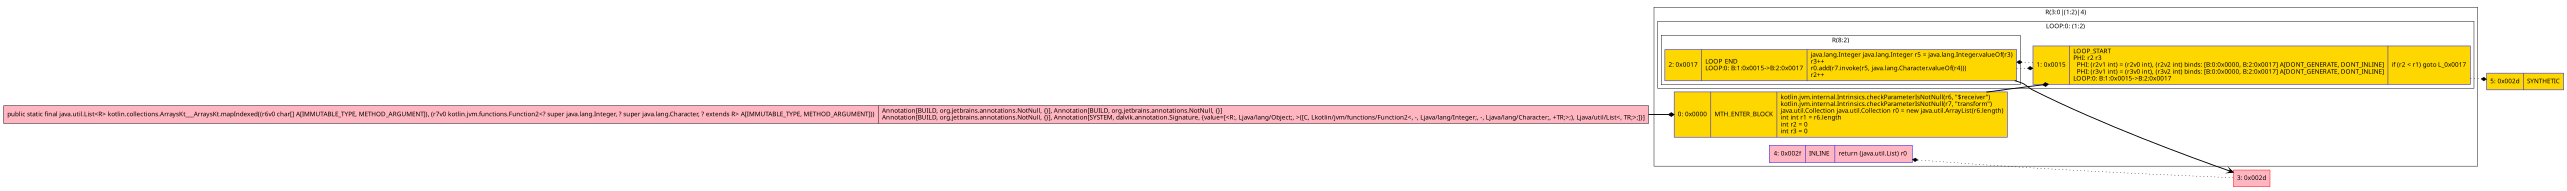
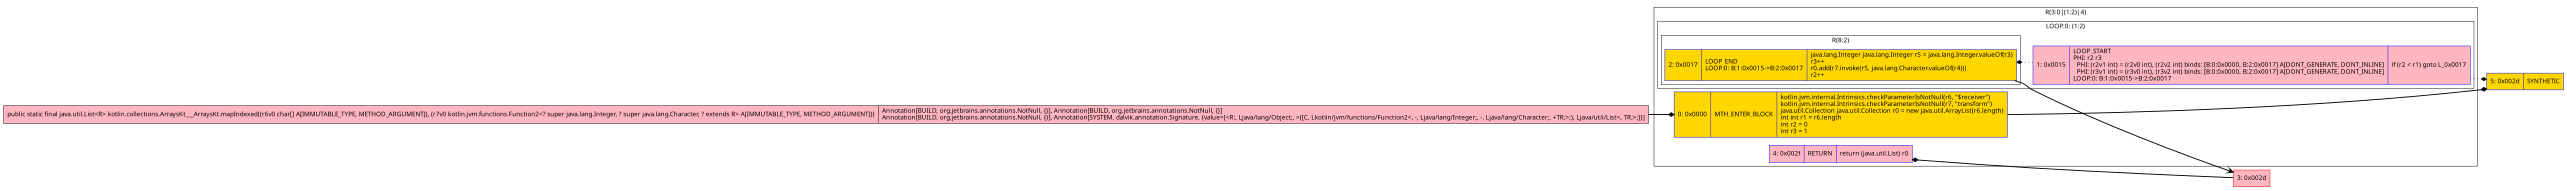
  digraph {
    fontname="Noto Sans"
    rankdir=LR
    node [color=blue fillcolor=gold fontname="Noto Sans" shape=record style=filled]
    edge [arrowhead=diamond fontname="Noto Sans" style=bold]
    n1 [label="{2\:\ 0x0017|LOOP_END\lLOOP:0: B:1:0x0015\-\>B:2:0x0017\l|java.lang.Integer java.lang.Integer r5 = java.lang.Integer.valueOf(r3)\lr3++\lr0.add(r7.invoke(r5, java.lang.Character.valueOf(r4)))\lr2++\l}"]
-   n2 [label="{1\:\ 0x0015|LOOP_START\lPHI: r2 r3 \l  PHI: (r2v1 int) = (r2v0 int), (r2v2 int) binds: [B:0:0x0000, B:2:0x0017] A[DONT_GENERATE, DONT_INLINE]\l  PHI: (r3v1 int) = (r3v0 int), (r3v2 int) binds: [B:0:0x0000, B:2:0x0017] A[DONT_GENERATE, DONT_INLINE]\lLOOP:0: B:1:0x0015\-\>B:2:0x0017\l|if (r2 \< r1) goto L_0x0017\l}"]
-   n3 [label="{0\:\ 0x0000|MTH_ENTER_BLOCK\l|kotlin.jvm.internal.Intrinsics.checkParameterIsNotNull(r6, \"$receiver\")\lkotlin.jvm.internal.Intrinsics.checkParameterIsNotNull(r7, \"transform\")\ljava.util.Collection java.util.Collection r0 = new java.util.ArrayList(r6.length)\lint int r1 = r6.length\lint r2 = 0\lint r3 = 0\l}"]
-   n4 [fillcolor=lightpink label="{4\:\ 0x002f|INLINE\l|return (java.util.List) r0\l}"]
+   n2 [fillcolor=lightpink label="{1\:\ 0x0015|LOOP_START\lPHI: r2 r3 \l  PHI: (r2v1 int) = (r2v0 int), (r2v2 int) binds: [B:0:0x0000, B:2:0x0017] A[DONT_GENERATE, DONT_INLINE]\l  PHI: (r3v1 int) = (r3v0 int), (r3v2 int) binds: [B:0:0x0000, B:2:0x0017] A[DONT_GENERATE, DONT_INLINE]\lLOOP:0: B:1:0x0015\-\>B:2:0x0017\l|if (r2 \< r1) goto L_0x0017\l}"]
+   n3 [label="{0\:\ 0x0000|MTH_ENTER_BLOCK\l|kotlin.jvm.internal.Intrinsics.checkParameterIsNotNull(r6, \"$receiver\")\lkotlin.jvm.internal.Intrinsics.checkParameterIsNotNull(r7, \"transform\")\ljava.util.Collection java.util.Collection r0 = new java.util.ArrayList(r6.length)\lint int r1 = r6.length\lint r2 = 0\lint r3 = 1\l}"]
+   n4 [fillcolor=lightpink label="{4\:\ 0x002f|RETURN\l|return (java.util.List) r0\l}"]
    n5 [color=red fillcolor=lightpink label="{3\:\ 0x002d}"]
    n6 [label="{5\:\ 0x002d|SYNTHETIC\l}"]
    n7 [fillcolor=lightpink label="{public static final java.util.List\<R\> kotlin.collections.ArraysKt___ArraysKt.mapIndexed((r6v0 char[] A[IMMUTABLE_TYPE, METHOD_ARGUMENT]), (r7v0 kotlin.jvm.functions.Function2\<? super java.lang.Integer, ? super java.lang.Character, ? extends R\> A[IMMUTABLE_TYPE, METHOD_ARGUMENT]))  | Annotation[BUILD, org.jetbrains.annotations.NotNull, \{\}], Annotation[BUILD, org.jetbrains.annotations.NotNull, \{\}]\lAnnotation[BUILD, org.jetbrains.annotations.NotNull, \{\}], Annotation[SYSTEM, dalvik.annotation.Signature, \{value=[\<R:, Ljava\/lang\/Object;, \>([C, Lkotlin\/jvm\/functions\/Function2\<, \-, Ljava\/lang\/Integer;, \-, Ljava\/lang\/Character;, +TR;\>;), Ljava\/util\/List\<, TR;\>;]\}]\l}" color=""]
    subgraph cluster_1 {
      label="R(3:0|(1:2)|4)"
      n3
      n4
      subgraph cluster_2 {
        label="LOOP:0: (1:2)"
        n2
        subgraph cluster_3 {
          label="R(8:2)"
          n1
        }
      }
    }
-   n1 -> n2 [style=dotted]
    n1 -> n5 [arrowhead=vee]
    n2 -> n1 [style=dotted]
    n2 -> n6 [style=dotted]
-   n3 -> n2
-   n5 -> n4 [style=dotted]
+   n3 -> n6
+   n5 -> n4
    n7 -> n3
  }
